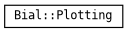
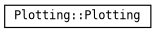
  digraph {
    rankdir=TB
    fontname="DejaVu Sans Mono"
-   n1 [color=black fillcolor=white fontname="DejaVu Sans Mono" fontsize=10 height=0.2 label="Bial::Plotting" shape=record style=filled width=0.4]
+   n1 [color=black fillcolor=white fontname="DejaVu Sans Mono" fontsize=10 height=0.2 label="Plotting::Plotting" shape=record style=filled width=0.4]
  }
